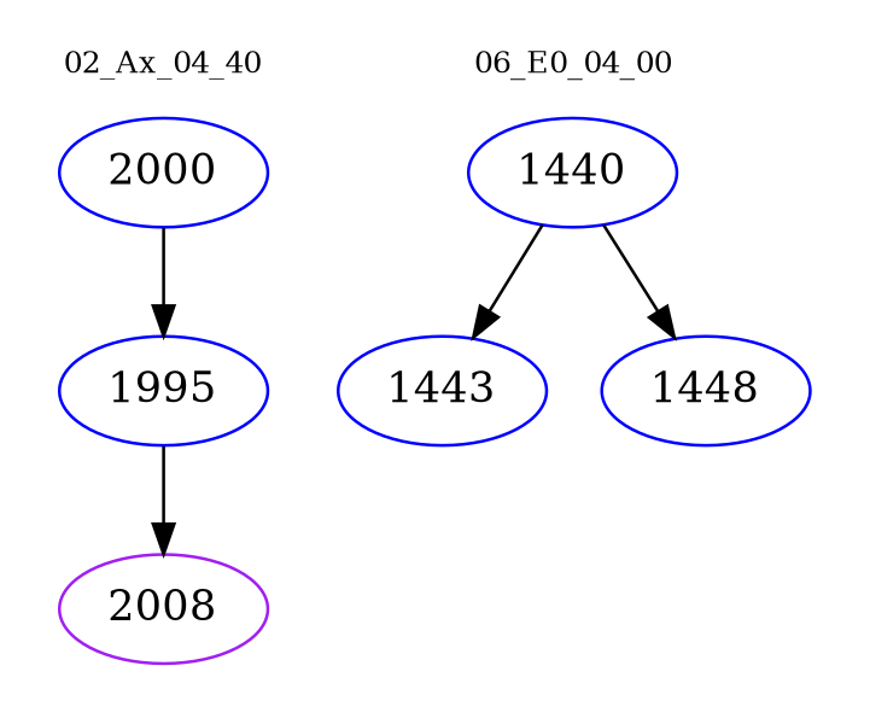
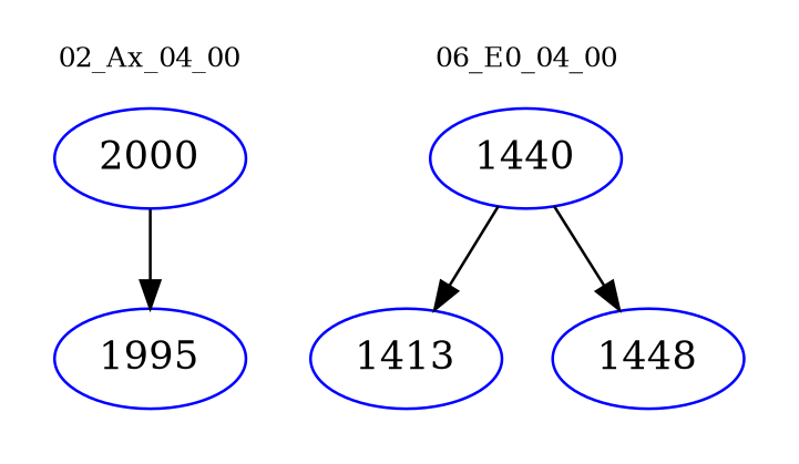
  digraph {
    node [color=blue]
    edge [color=black]
    n1 [label=2000]
    n2 [label=1995]
-   n3 [color=purple label=2008]
-   n4 [label=1443]
+   n4 [label=1413]
    n5 [label=1440]
    n6 [label=1448]
    subgraph cluster_1 {
      color=white
      fontsize=10
-     label="02_Ax_04_40"
+     label="02_Ax_04_00"
      n1
      n2
-     n3
    }
    subgraph cluster_2 {
      color=white
      fontsize=10
      label="06_E0_04_00"
      n4
      n5
      n6
    }
    n1 -> n2
-   n2 -> n3
    n5 -> n4
    n5 -> n6
  }
